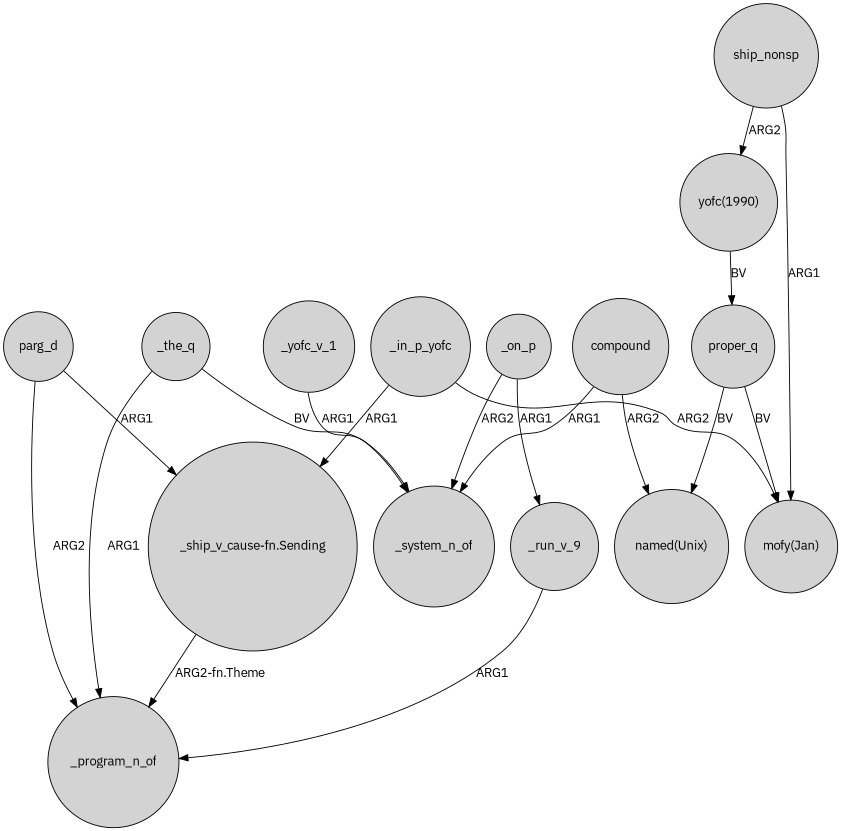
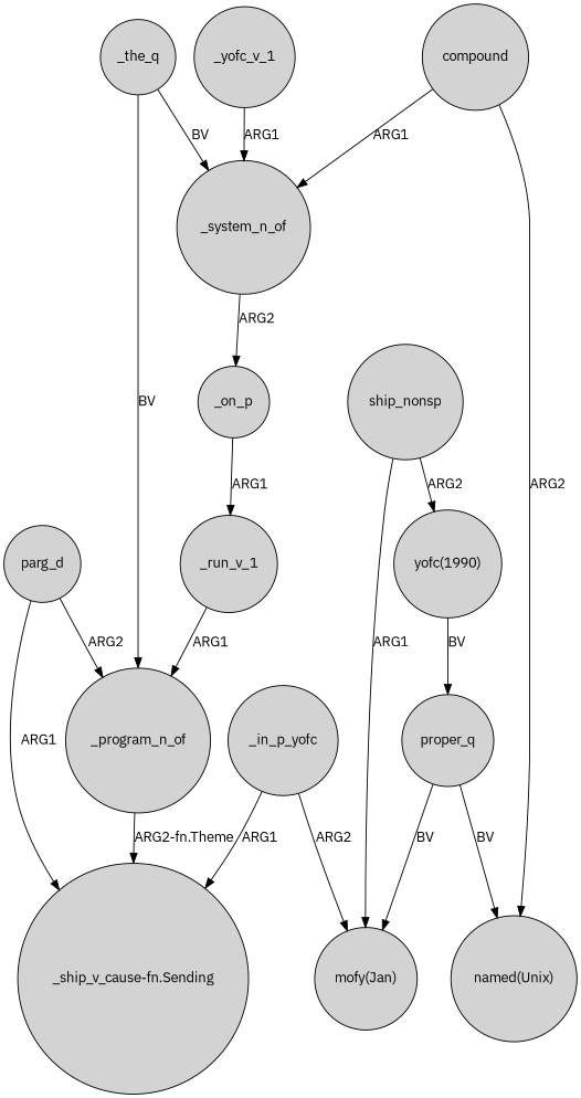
  digraph {
    fontname="IBM Plex Sans"
    node [fontname="IBM Plex Sans" shape=circle style=filled]
    edge [fontname="IBM Plex Sans"]
    parg_d
    "_ship_v_cause-fn.Sending"
    _program_n_of
    _on_p
-   _run_v_1 [label=_run_v_9]
+   _run_v_1
    _system_n_of
    proper_q
    "named(Unix)"
    "mofy(Jan)"
    "yofc(1990)"
    _the_q
    n12 [label=_in_p_yofc]
    n13 [label=ship_nonsp]
    compound
    n15 [label=_yofc_v_1]
    parg_d -> "_ship_v_cause-fn.Sending" [label=ARG1]
    parg_d -> _program_n_of [label=ARG2]
-   "_ship_v_cause-fn.Sending" -> _program_n_of [label="ARG2-fn.Theme"]
+   _program_n_of -> "_ship_v_cause-fn.Sending" [label="ARG2-fn.Theme"]
    _on_p -> _run_v_1 [label=ARG1]
-   _on_p -> _system_n_of [label=ARG2]
+   _system_n_of -> _on_p [label=ARG2]
    _run_v_1 -> _program_n_of [label=ARG1]
    proper_q -> "named(Unix)" [label=BV]
    proper_q -> "mofy(Jan)" [label=BV]
    "yofc(1990)" -> proper_q [label=BV]
-   _the_q -> _program_n_of [label=ARG1]
+   _the_q -> _program_n_of [label=BV]
    _the_q -> _system_n_of [label=BV]
    n12 -> "_ship_v_cause-fn.Sending" [label=ARG1]
    n12 -> "mofy(Jan)" [label=ARG2]
    n13 -> "mofy(Jan)" [label=ARG1]
    n13 -> "yofc(1990)" [label=ARG2]
    compound -> _system_n_of [label=ARG1]
    compound -> "named(Unix)" [label=ARG2]
    n15 -> _system_n_of [label=ARG1]
  }
